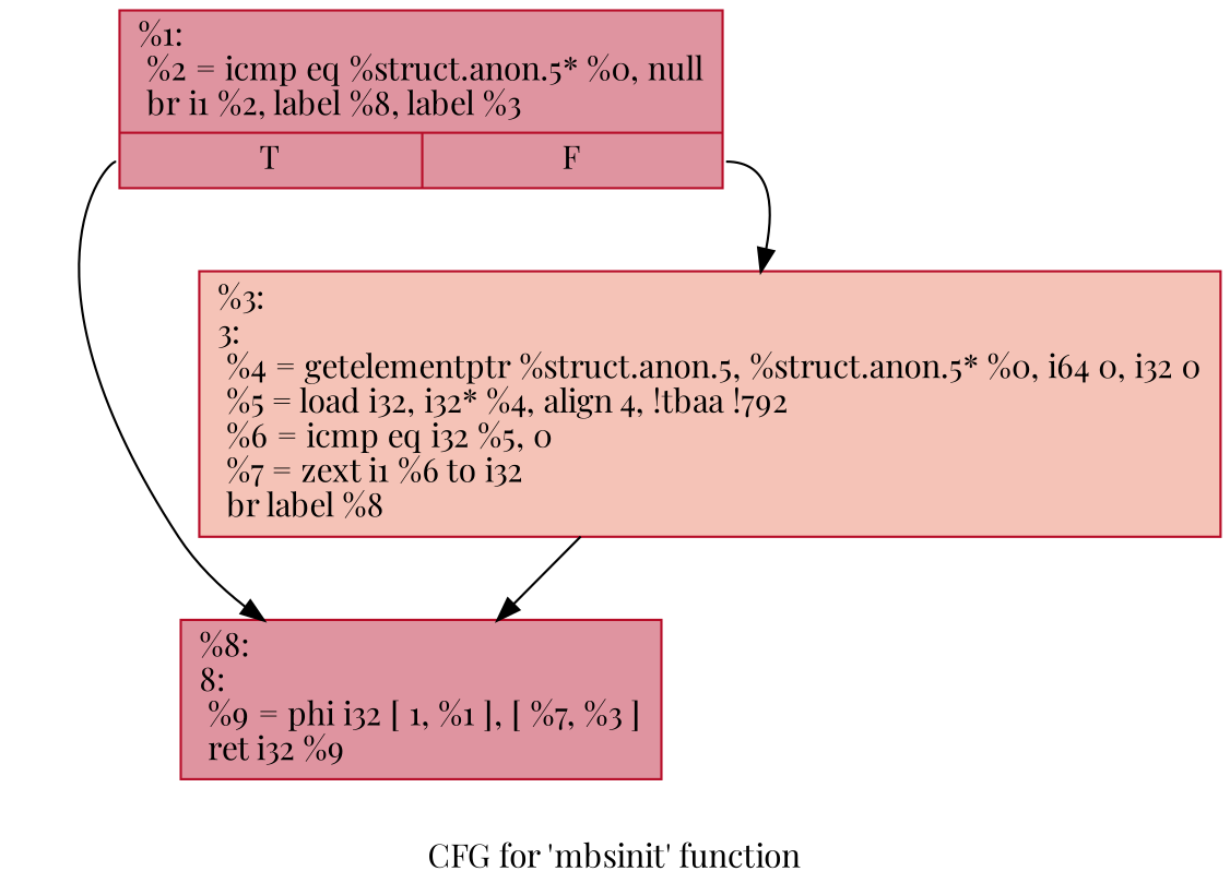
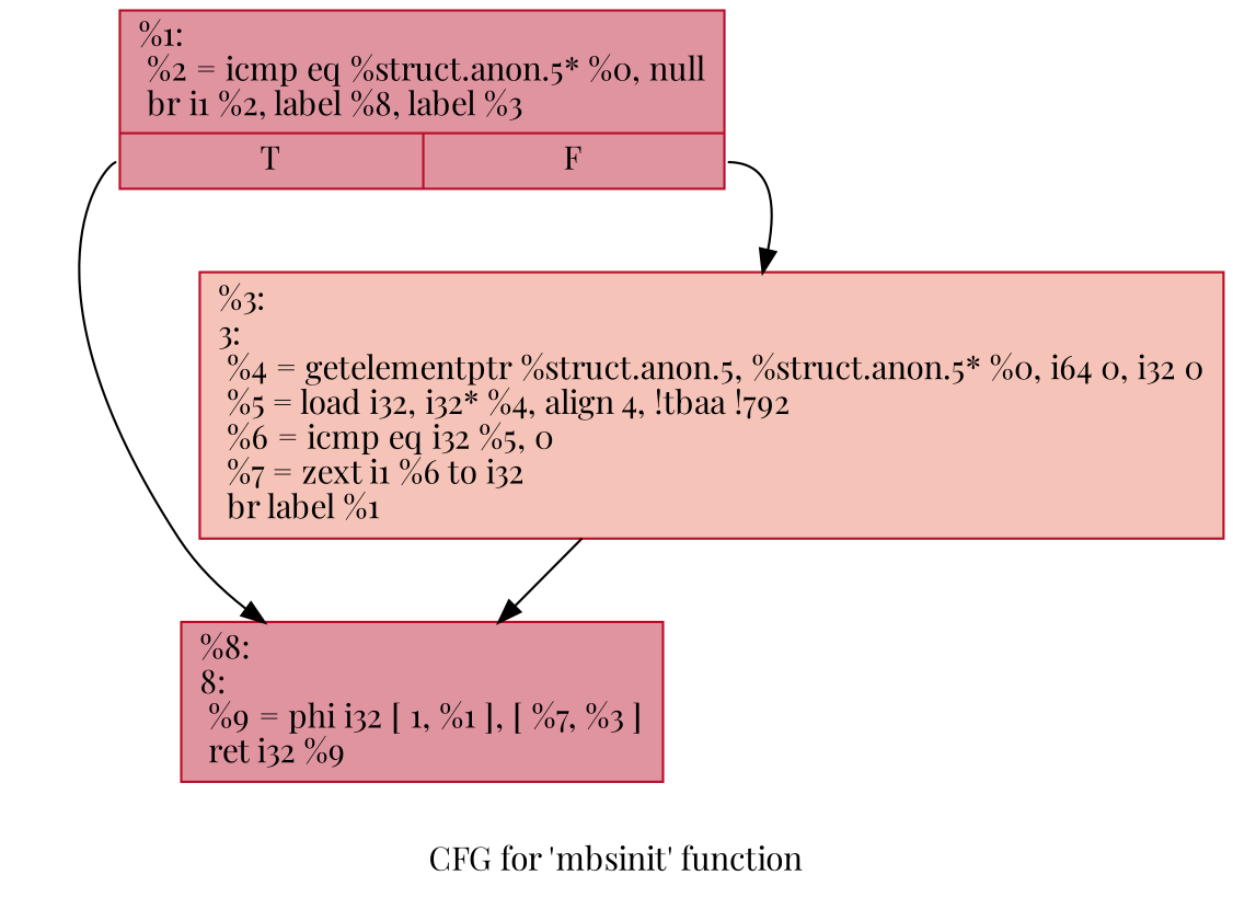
  digraph {
    label="CFG for 'mbsinit' function"
    fontname="Playfair Display"
    node [color="#b70d28ff" fillcolor="#b70d2870" shape=record style=filled fontname="Playfair Display"]
    edge [fontname="Playfair Display"]
    n1 [label="{%1:\l  %2 = icmp eq %struct.anon.5* %0, null\l  br i1 %2, label %8, label %3\l|{<s0>T|<s1>F}}"]
    n2 [label="{%8:\l8:                                                \l  %9 = phi i32 [ 1, %1 ], [ %7, %3 ]\l  ret i32 %9\l}"]
-   n3 [fillcolor="#e8765c70" label="{%3:\l3:                                                \l  %4 = getelementptr %struct.anon.5, %struct.anon.5* %0, i64 0, i32 0\l  %5 = load i32, i32* %4, align 4, !tbaa !792\l  %6 = icmp eq i32 %5, 0\l  %7 = zext i1 %6 to i32\l  br label %8\l}"]
+   n3 [fillcolor="#e8765c70" label="{%3:\l3:                                                \l  %4 = getelementptr %struct.anon.5, %struct.anon.5* %0, i64 0, i32 0\l  %5 = load i32, i32* %4, align 4, !tbaa !792\l  %6 = icmp eq i32 %5, 0\l  %7 = zext i1 %6 to i32\l  br label %1\l}"]
    n1 -> n2 [tailport=s0]
    n1 -> n3 [tailport=s1]
    n3 -> n2
  }
